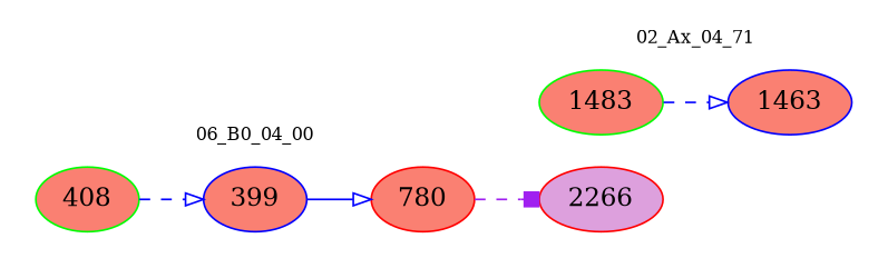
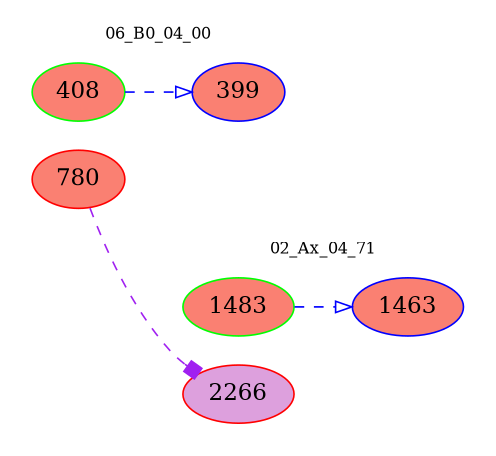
  digraph {
    rankdir=LR
    node [color=green fillcolor=salmon style=filled]
    edge [arrowhead=onormal color=blue style=dashed]
    n1 [label=1483]
    n2 [color=blue label=1463]
    n3 [color=red fillcolor=plum label=2266]
    n4 [label=408]
    n5 [color=blue label=399]
    n6 [color=red label=780]
    subgraph cluster_1 {
      color=white
      fontsize=10
      label="02_Ax_04_71"
      n1
      n2
      n3
    }
    subgraph cluster_2 {
      color=white
      fontsize=10
      label="06_B0_04_00"
      n4
      n5
      n6
    }
    n1 -> n2
    n4 -> n5
-   n5 -> n6 [style=solid]
    n6 -> n3 [arrowhead=box color=purple]
  }
